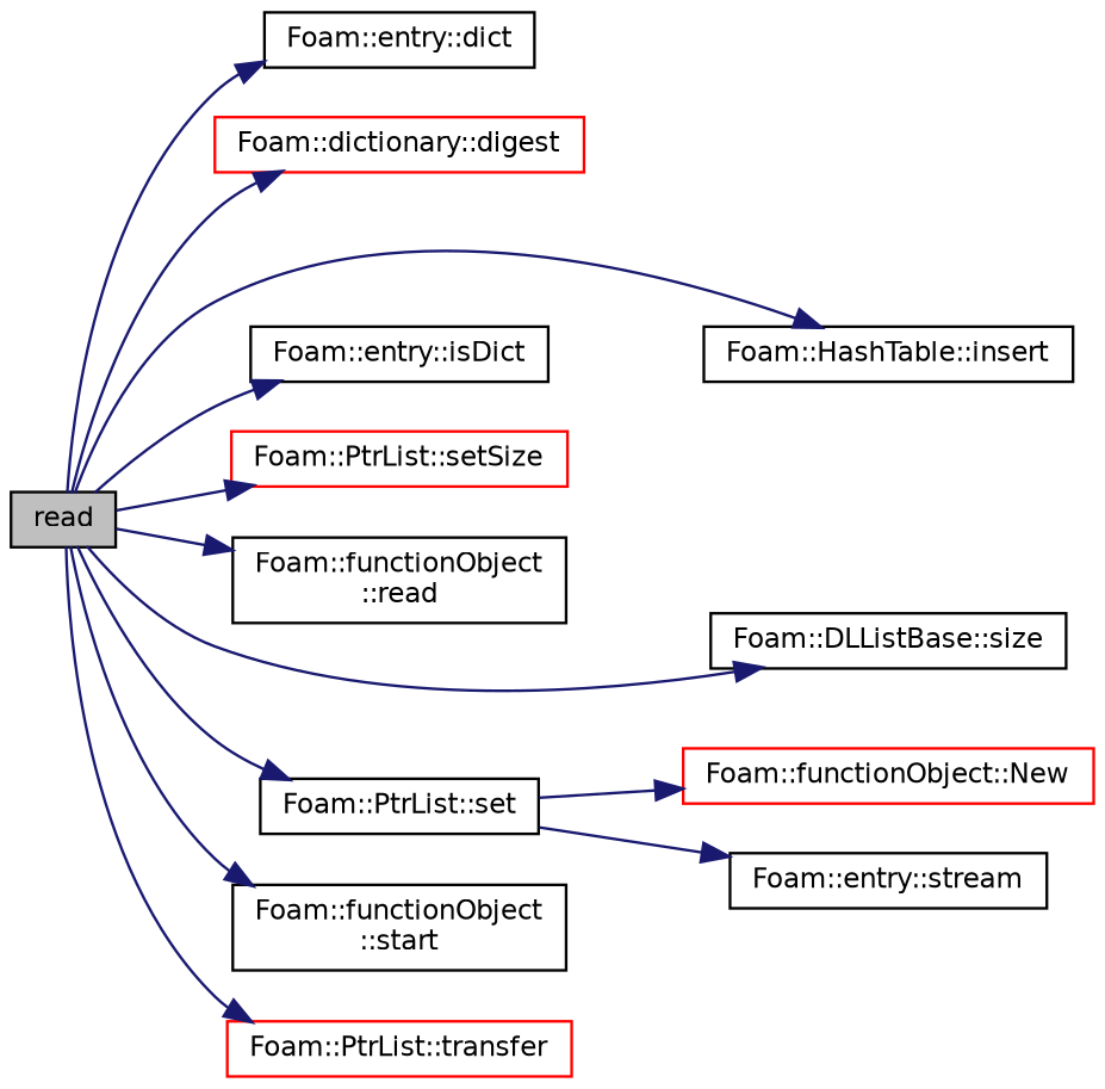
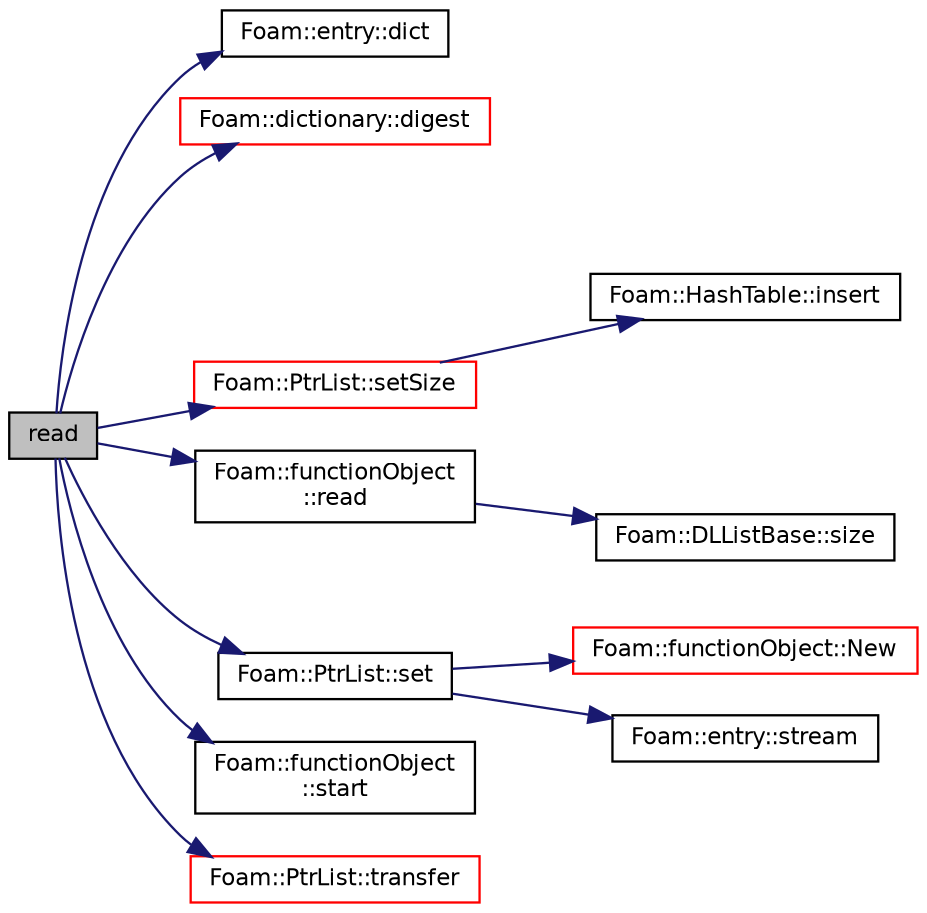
  digraph {
    rankdir=LR
    node [color=black fontname=Helvetica fontsize=10 shape=record]
    edge [color=midnightblue fontname=Helvetica fontsize=10 labelfontname=Helvetica labelfontsize=10 style=solid]
    n1 [fillcolor=grey75 fontcolor=black height=0.2 label=read style=filled width=0.4]
    n2 [height=0.2 label="Foam::entry::dict" width=0.4]
    n3 [color=red height=0.2 label="Foam::dictionary::digest" width=0.4]
    n4 [height=0.2 label="Foam::HashTable::insert" width=0.4]
-   n5 [height=0.2 label="Foam::entry::isDict" width=0.4]
    n6 [height=0.2 label="Foam::functionObject\l::read" width=0.4]
    n7 [height=0.2 label="Foam::PtrList::set" width=0.4]
    n8 [color=red height=0.2 label="Foam::PtrList::setSize" width=0.4]
    n9 [height=0.2 label="Foam::DLListBase::size" width=0.4]
    n10 [height=0.2 label="Foam::functionObject\l::start" width=0.4]
    n11 [color=red height=0.2 label="Foam::PtrList::transfer" width=0.4]
    n12 [color=red height=0.2 label="Foam::functionObject::New" width=0.4]
    n13 [height=0.2 label="Foam::entry::stream" width=0.4]
    n1 -> n2
    n1 -> n3
-   n1 -> n4
-   n1 -> n5
+   n8 -> n4
    n1 -> n6
    n1 -> n7
    n1 -> n8
-   n1 -> n9
+   n6 -> n9
    n1 -> n10
    n1 -> n11
    n7 -> n12
    n7 -> n13
  }
